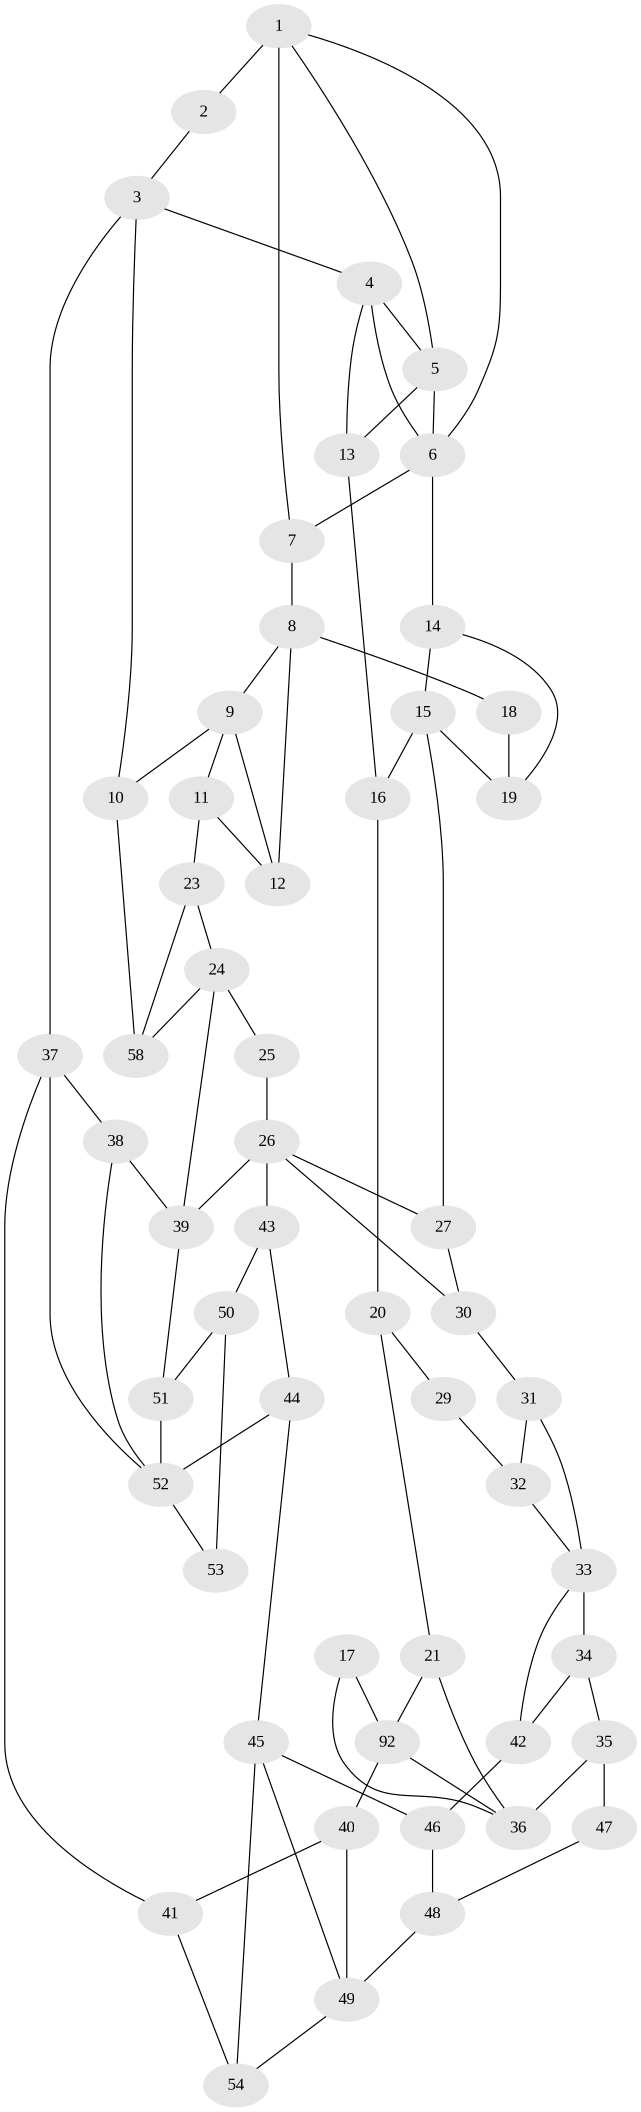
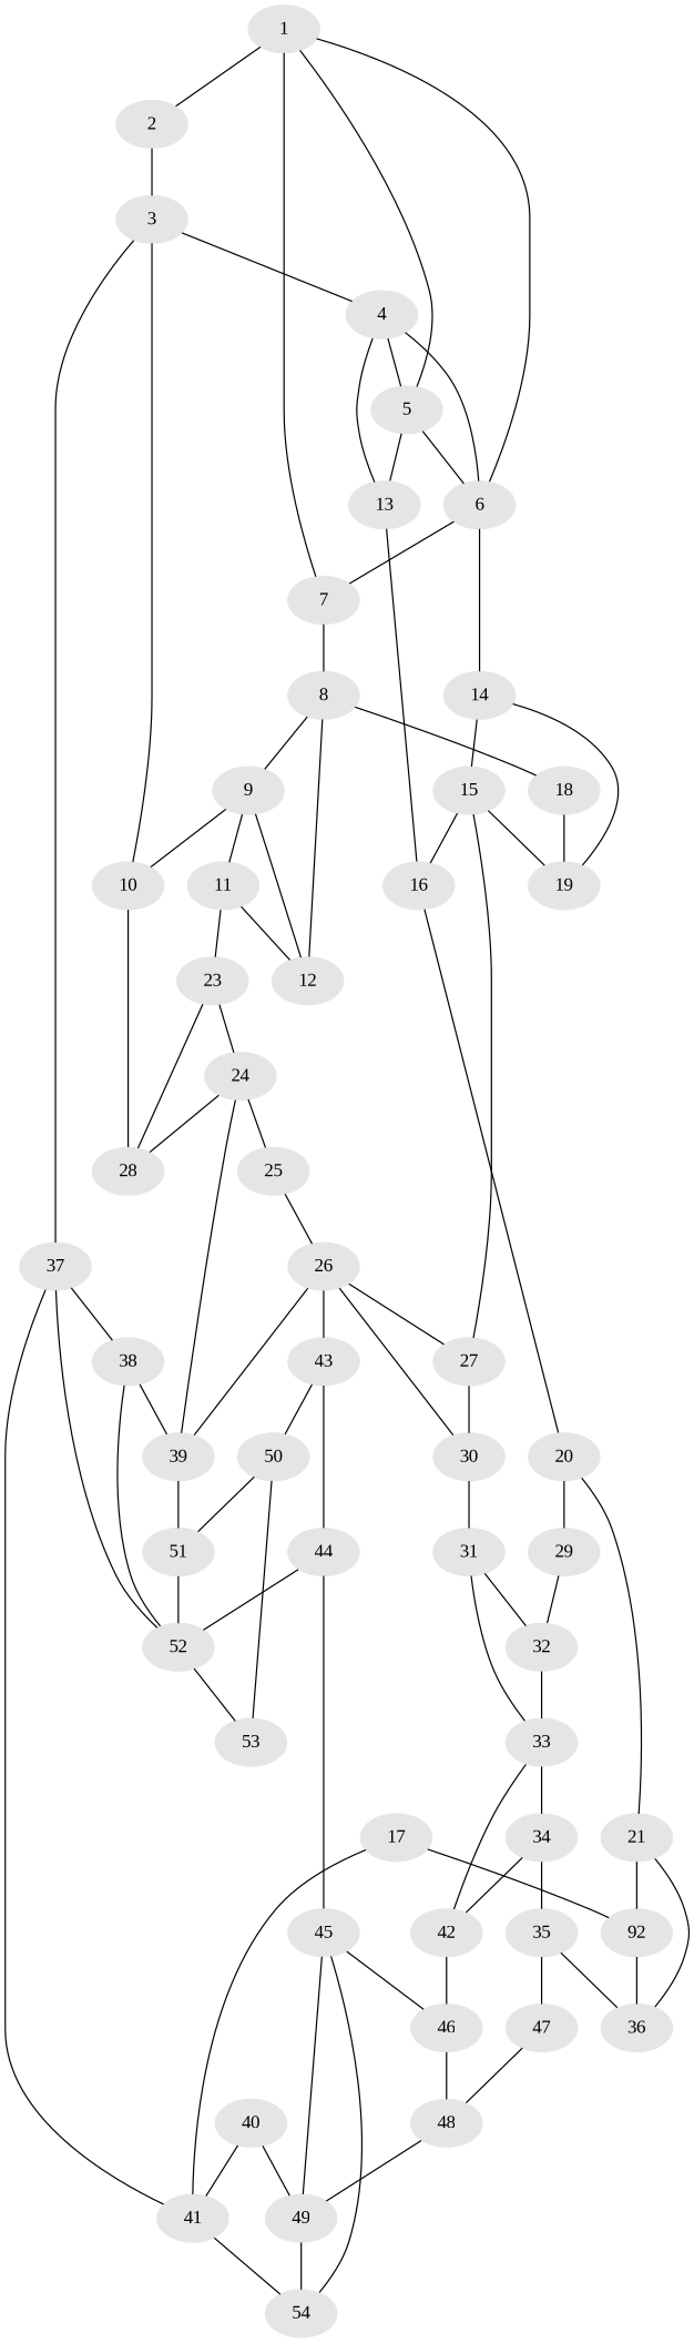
  graph {
    fontname="Liberation Serif"
    node [color=gray90 fontname="Liberation Serif" style=filled]
    edge [fontname="Liberation Serif" weight=1.0]
    1
    2
    5
    6
    7
    3
    13
    14
    8
    4
    10
    37
-   28 [label=58]
+   28
    41
    38
    52
    16
    n18 [label=92]
    17
    15
    19
    9
    12
    18
    11
    23
    24
    20
    27
    30
    21
    29
    36
    40
    54
    32
    49
    25
    39
    26
    51
    43
    31
    44
    50
    33
    34
    42
    35
    46
    47
    48
    53
    45
    1 -- 2
    1 -- 5
    1 -- 6
    1 -- 7 [weight=2.0]
    2 -- 3
    5 -- 6
    5 -- 13
    6 -- 7
    6 -- 14
    7 -- 8 [weight=2.0]
    3 -- 4
    3 -- 10
    3 -- 37
    13 -- 16
    14 -- 15
    14 -- 19
    8 -- 9
    8 -- 12
    8 -- 18 [weight=2.0]
    4 -- 5 [weight=2.0]
    4 -- 6 [weight=2.0]
    4 -- 13
    10 -- 28
    37 -- 41
    37 -- 38
    37 -- 52
    41 -- 54
    38 -- 52
    38 -- 39
    52 -- 53
    16 -- 20
    n18 -- 36
-   n18 -- 40 [weight=2.0]
-   17 -- 36
+   17 -- 41
    17 -- n18
    15 -- 16
    15 -- 19
    15 -- 27
    9 -- 10
    9 -- 12
    9 -- 11
    18 -- 19
    11 -- 12
    11 -- 23
    23 -- 28
    23 -- 24
    24 -- 28
    24 -- 25 [weight=2.0]
    24 -- 39 [weight=2.0]
    20 -- 21
    20 -- 29
    27 -- 30
    30 -- 31
    21 -- n18
    21 -- 36
    29 -- 32
    40 -- 41
    40 -- 49 [weight=2.0]
    32 -- 33
    49 -- 54
    25 -- 26
    39 -- 51
    26 -- 27
    26 -- 30
    26 -- 39
    26 -- 43
    51 -- 52
    43 -- 44
    43 -- 50
    31 -- 32
    31 -- 33
    44 -- 52 [weight=2.0]
    44 -- 45 [weight=2.0]
    50 -- 51
    50 -- 53 [weight=2.0]
    33 -- 34 [weight=3.0]
    33 -- 42
    34 -- 42
    34 -- 35 [weight=2.0]
    42 -- 46
    35 -- 36 [weight=2.0]
    35 -- 47 [weight=2.0]
    46 -- 48
    47 -- 48 [weight=2.0]
    48 -- 49 [weight=2.0]
    45 -- 54
    45 -- 49
    45 -- 46
  }
